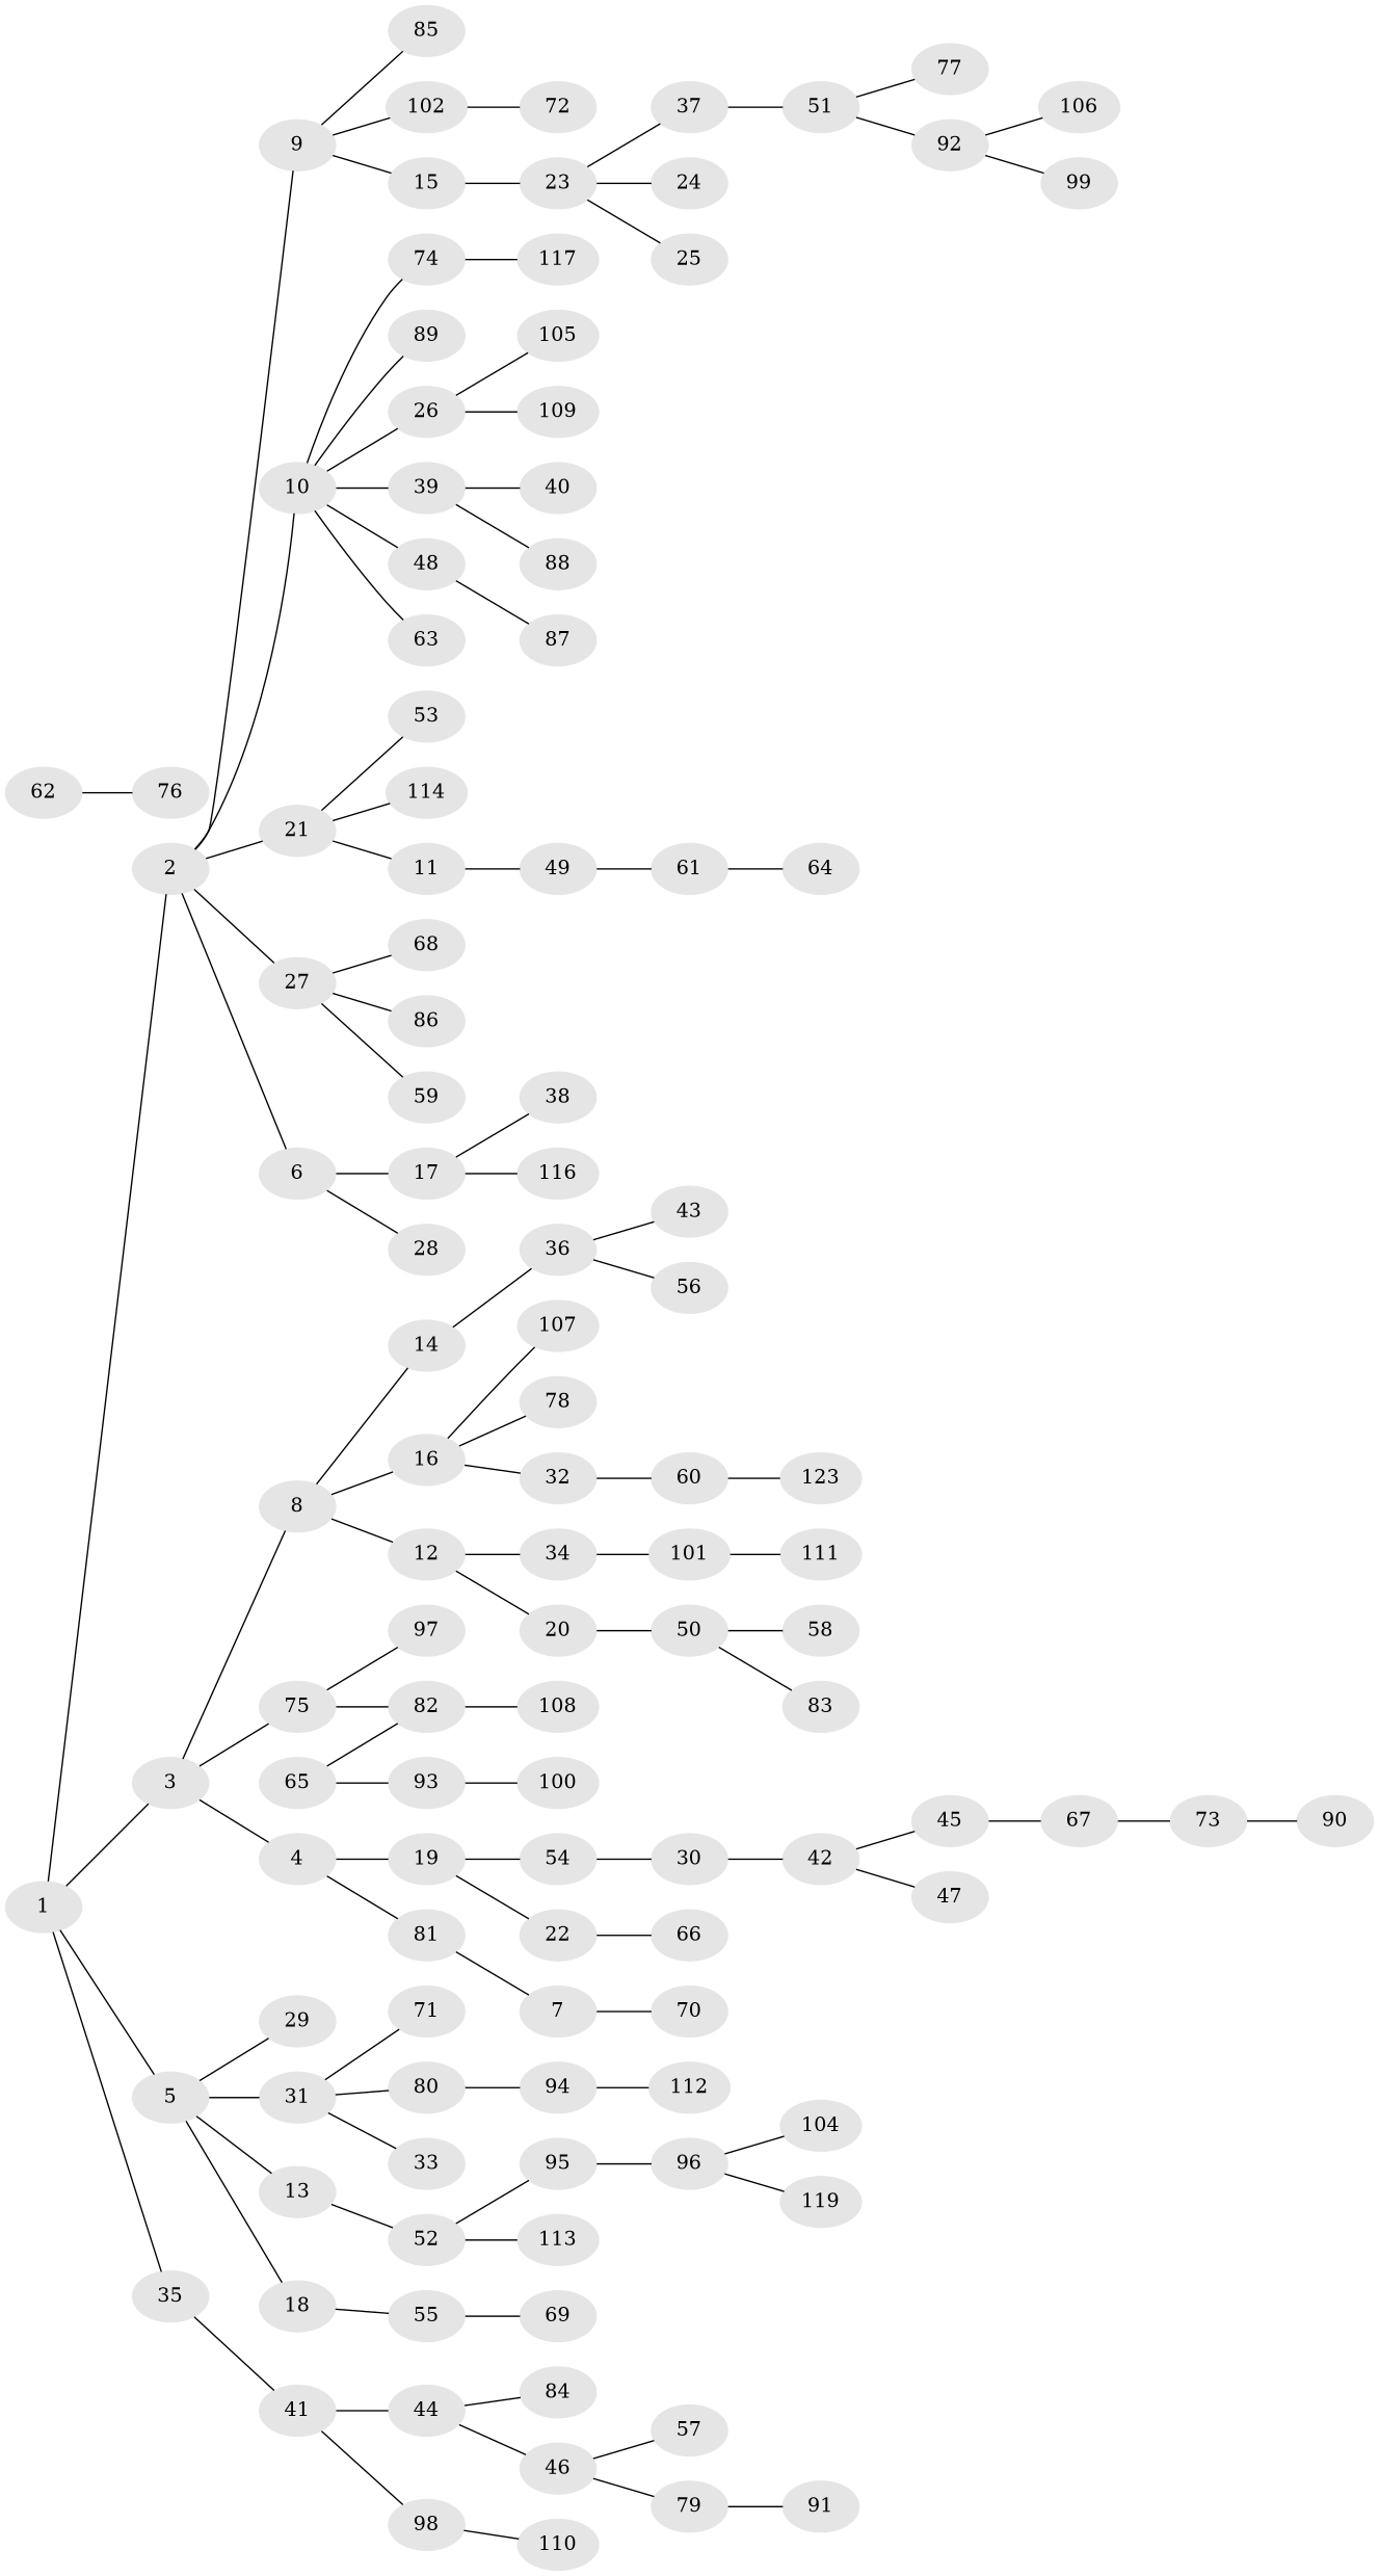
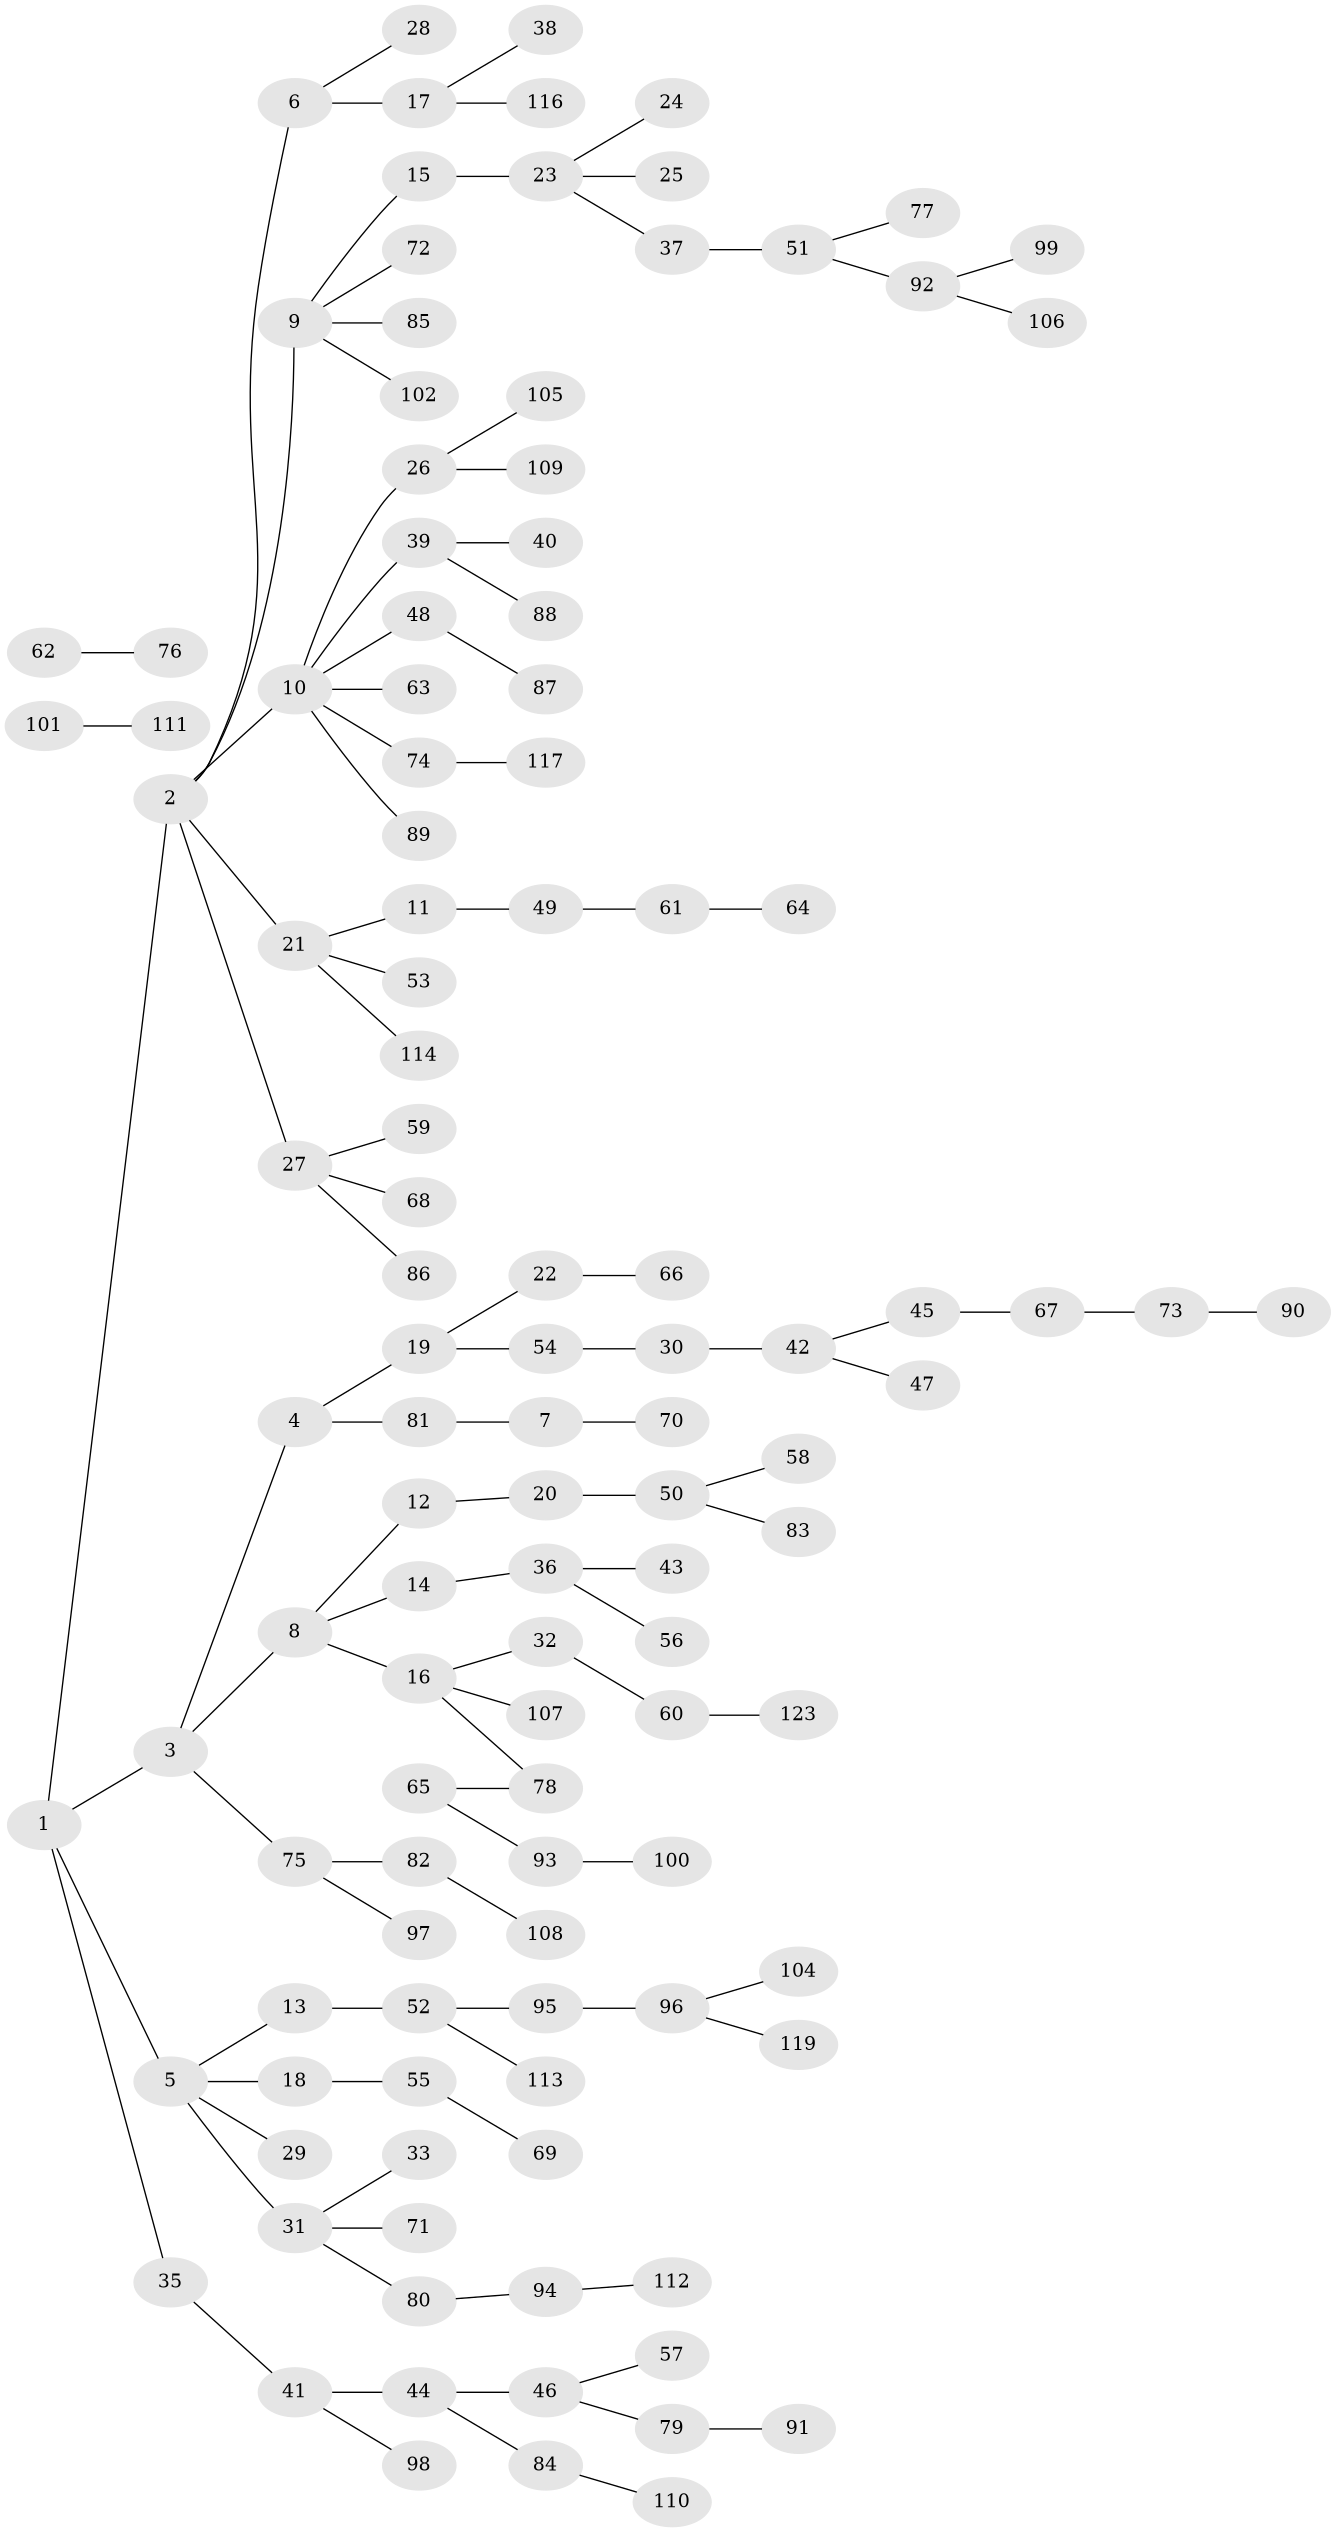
  graph {
    fontname="DejaVu Serif"
    rankdir=LR
    node [color=gray90 fontname="DejaVu Serif" style=filled]
    edge [fontname="DejaVu Serif"]
    1
    2
    3
    5
    35
    6
    9
    10
    21
    27
    4
    8
    75
    13
    18
    29
    31
    41
    28
    17
    15
    72
    85
    102
    26
    39
    48
    63
    74
    89
    11
    49
    53
    114
    59
    68
    86
    19
    81
    12
    14
    16
    82
    97
    7
    70
    22
    54
    52
    55
    33
    71
    80
    20
-   34
    36
    32
    107
    78
    23
    105
    109
    40
    88
    87
    117
    61
    50
    101
    95
    113
    43
    56
    38
    116
    24
    25
    37
    60
    65
    93
    69
    66
    30
    58
    83
    42
    51
    45
    47
    94
    n92 [label=123]
    111
    44
    98
    77
    92
    46
    84
    67
    57
    79
    110
    73
    62
    76
    91
    64
    99
    106
    96
    100
    90
    108
    112
    104
    n117 [label=119]
    1 -- 2
    1 -- 3
    1 -- 5
    1 -- 35
    2 -- 6
    2 -- 9
    2 -- 10
    2 -- 21
    2 -- 27
    3 -- 4
    3 -- 8
    3 -- 75
    5 -- 13
    5 -- 18
    5 -- 29
    5 -- 31
    35 -- 41
    6 -- 28
    6 -- 17
    9 -- 15
-   102 -- 72
+   9 -- 72
    9 -- 85
    9 -- 102
    10 -- 26
    10 -- 39
    10 -- 48
    10 -- 63
    10 -- 74
    10 -- 89
    21 -- 11
    21 -- 53
    21 -- 114
    27 -- 59
    27 -- 68
    27 -- 86
    4 -- 19
    4 -- 81
    8 -- 12
    8 -- 14
    8 -- 16
    75 -- 82
    75 -- 97
    13 -- 52
    18 -- 55
    31 -- 33
    31 -- 71
    31 -- 80
    41 -- 44
    41 -- 98
    17 -- 38
    17 -- 116
    15 -- 23
    26 -- 105
    26 -- 109
    39 -- 40
    39 -- 88
    48 -- 87
    74 -- 117
    11 -- 49
    49 -- 61
    19 -- 22
    19 -- 54
    81 -- 7
    12 -- 20
-   12 -- 34
    14 -- 36
    16 -- 32
    16 -- 107
    16 -- 78
    82 -- 108
    7 -- 70
    22 -- 66
    54 -- 30
    52 -- 95
    52 -- 113
    55 -- 69
    80 -- 94
    20 -- 50
-   34 -- 101
    36 -- 43
    36 -- 56
    32 -- 60
    23 -- 24
    23 -- 25
    23 -- 37
    61 -- 64
    50 -- 58
    50 -- 83
    101 -- 111
    95 -- 96
    37 -- 51
    60 -- n92
-   65 -- 82
+   65 -- 78
    65 -- 93
    93 -- 100
    30 -- 42
    42 -- 45
    42 -- 47
    51 -- 77
    51 -- 92
    45 -- 67
    94 -- 112
    44 -- 46
    44 -- 84
    92 -- 99
    92 -- 106
    46 -- 57
    46 -- 79
-   98 -- 110
+   84 -- 110
    67 -- 73
    79 -- 91
    73 -- 90
    62 -- 76
    96 -- 104
    96 -- n117
  }
